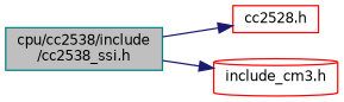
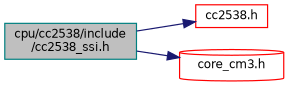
  digraph {
    rankdir=LR
    node [color=red fillcolor=white fontname=Helvetica fontsize=10 shape=box style=filled]
    edge [color=midnightblue fontname=Helvetica fontsize=10 labelfontname=Helvetica labelfontsize=10 style=solid]
    n1 [color=teal fillcolor=grey75 fontcolor=black height=0.2 label="cpu/cc2538/include\l/cc2538_ssi.h" width=0.4]
-   n2 [height=0.2 label="cc2528.h" width=0.4]
-   n3 [height=0.2 label="include_cm3.h" shape=cylinder width=0.4]
+   n2 [height=0.2 label="cc2538.h" width=0.4]
+   n3 [height=0.2 label="core_cm3.h" shape=cylinder width=0.4]
    n1 -> n2
    n1 -> n3
  }
